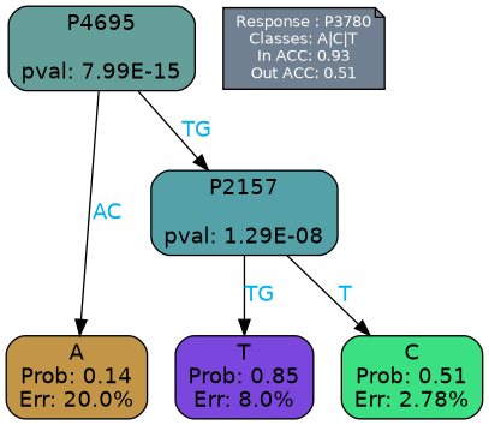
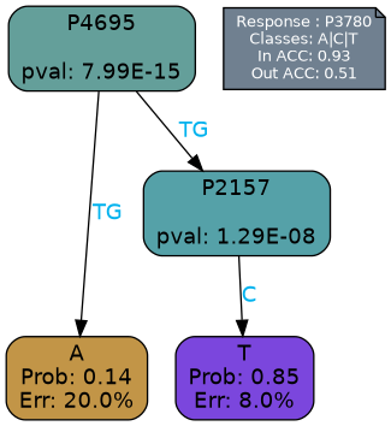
  digraph {
    ranksep=equally
    splines=polylines
    node [color=black fontname=helvetica shape=box style="filled, rounded"]
    edge [fontcolor=deepskyblue2 fontname=helvetica]
    n1 [fillcolor="#c29547" label="A\nProb: 0.14\nErr: 20.0%"]
    n2 [fillcolor="#7b46dd" label="T\nProb: 0.85\nErr: 8.0%"]
-   n3 [fillcolor="#3be083" label="C\nProb: 0.51\nErr: 2.78%"]
    n4 [align=left fillcolor=slategray fontcolor=white fontsize=10 label="Response : P3780\nClasses: A|C|T\nIn ACC: 0.93\nOut ACC: 0.51\n" shape=note style=filled]
    n5 [fillcolor="#649f9a" label="P4695\n\npval: 7.99E-15"]
    n6 [fillcolor="#55a1a8" label="P2157\n\npval: 1.29E-08"]
    subgraph sub_1 {
      rank=same
      n1
      n2
-     n3
    }
    subgraph sub_2 {
      rank=same
      n4
      n5
    }
-   n5 -> n1 [label=AC]
+   n5 -> n1 [label=TG]
    n5 -> n6 [label=TG]
-   n6 -> n2 [label=TG]
-   n6 -> n3 [label=T]
+   n6 -> n2 [label=C]
  }
